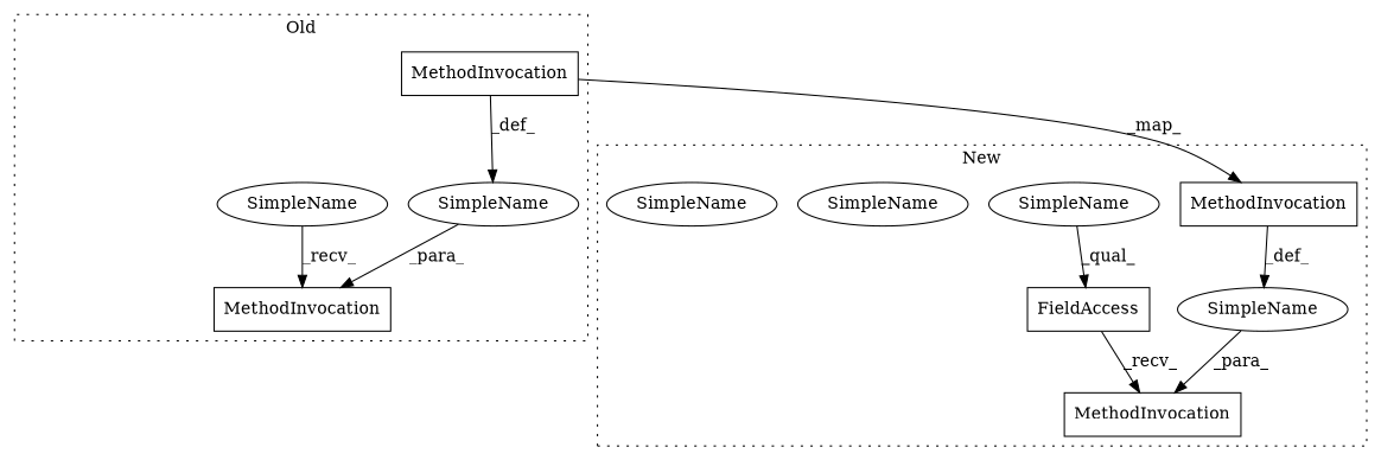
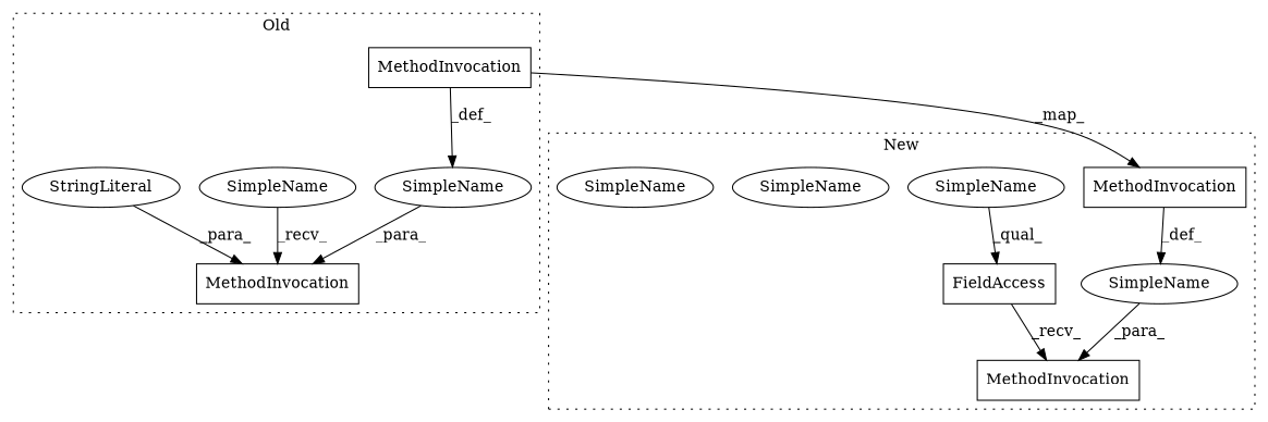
  digraph {
    node [a=42 l="10,1" s=240 shape=ellipse]
    n1 [a=32 label=MethodInvocation s="264,322" shape=box]
    n2 [a=32 l="16,1" label=MethodInvocation s="227,323" shape=box]
    n3 [l=4 label=SimpleName s=222]
    n4 [label=SimpleName l="" s=""]
+   n5 [a=45 l=14 label=StringLiteral s=243]
    n6 [a=22 l=8 label=FieldAccess shape=box]
    n7 [a=32 label=MethodInvocation s="249,324" shape=box]
    n8 [a=32 label=MethodInvocation s="265,323" shape=box]
    n9 [l=5 label=SimpleName]
    n10 [label=SimpleName l="" s=""]
    n11 [l=4 label=SimpleName s=167]
    n12 [l=5 label=SimpleName]
    subgraph cluster_1 {
      label=Old
      style=dotted
      n1
      n2
      n3
      n4
+     n5
    }
    subgraph cluster_2 {
      label=New
      style=dotted
      n6
      n7
      n8
      n9
      n10
      n11
      n12
    }
    n1 -> n4 [label=_def_]
    n1 -> n8 [label=_map_]
    n3 -> n2 [label=_recv_]
    n4 -> n2 [label=_para_]
+   n5 -> n2 [label=_para_]
    n6 -> n7 [label=_recv_]
    n8 -> n10 [label=_def_]
    n9 -> n6 [label=_qual_]
    n10 -> n7 [label=_para_]
  }
